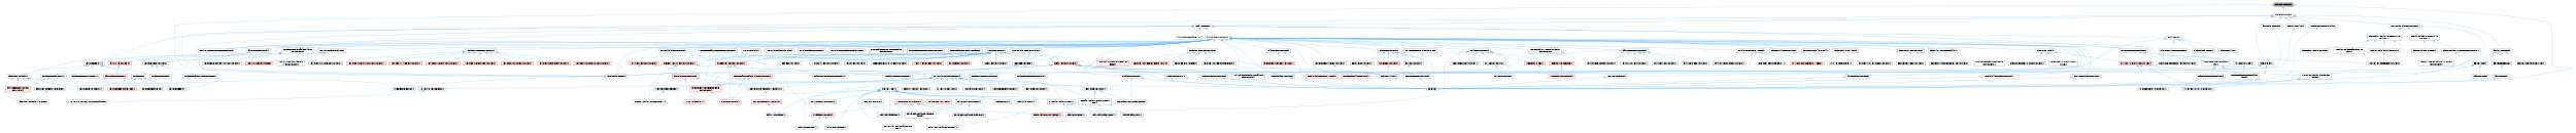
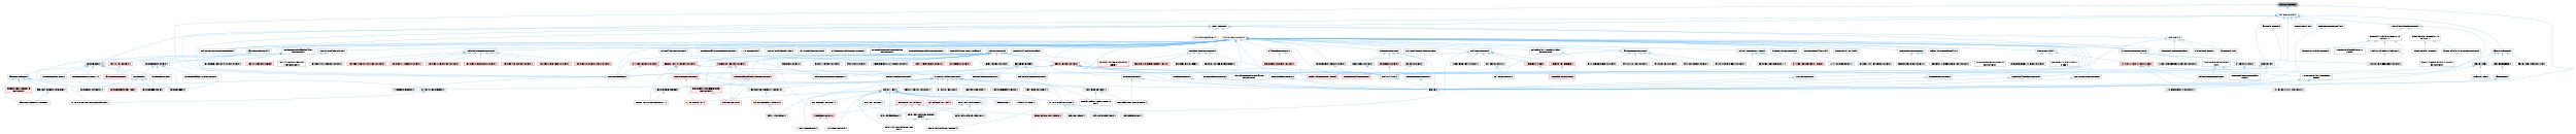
  digraph {
    node [color=grey40 fillcolor=white fontname=Helvetica fontsize=10 shape=box style=filled]
    edge [color=steelblue1 dir=back fontname=Helvetica fontsize=10 labelfontname=Helvetica labelfontsize=10 style=solid]
    n1 [color=gray40 fillcolor=grey60 fontcolor=black height=0.2 label="PlayerMuteList.h" width=0.4]
    n2 [height=0.2 label="Engine.h" width=0.4]
    n3 [height=0.2 label="EngineSharedPCH.h" width=0.4]
    n4 [height=0.2 label="PlayerController.h" width=0.4]
    n5 [height=0.2 label="UnrealEdSharedPCH.h" width=0.4]
    n6 [height=0.2 label="BodyInstance.h" width=0.4]
    n7 [height=0.2 label="EngineMinimal.h" width=0.4]
    n8 [height=0.2 label="DebugCameraController.h" width=0.4]
    n9 [height=0.2 label="DemoNetDriver.h" width=0.4]
    n10 [height=0.2 label="GameModeBase.h" width=0.4]
    n11 [height=0.2 label="GameplayStatics.h" width=0.4]
    n12 [height=0.2 label="LocalPlayer.h" width=0.4]
    n13 [height=0.2 label="NetworkPhysicsComponent.h" width=0.4]
    n14 [height=0.2 label="BodySetup.h" width=0.4]
    n15 [height=0.2 label="ISMComponentDescriptor.h" width=0.4]
    n16 [height=0.2 label="LandscapeProxy.h" width=0.4]
    n17 [height=0.2 label="PhysicsThreadLibrary.h" width=0.4]
    n18 [height=0.2 label="PrimitiveComponent.h" width=0.4]
    n19 [height=0.2 label="SplineMeshComponentDescriptor.h" width=0.4]
    n20 [height=0.2 label="GameMode.h" width=0.4]
    n21 [height=0.2 label="GameModeInfoCustomizer.h" width=0.4]
    n22 [height=0.2 label="GameStateBase.h" width=0.4]
    n23 [height=0.2 label="MoverNetworkPhysicsLiaison\lBase.h" width=0.4]
    n24 [height=0.2 label="ChaosSimModuleManagerAsync\lCallback.h" width=0.4]
    n25 [height=0.2 label="ChaosVehicleManagerAsync\lCallback.h" width=0.4]
    n26 [height=0.2 label="ChaosCooking.h" width=0.4]
    n27 [height=0.2 label="ChaosDerivedDataReader.h" width=0.4]
    n28 [height=0.2 label="DynamicMeshComponent.h" width=0.4]
    n29 [height=0.2 label="SkeletalBodySetup.h" width=0.4]
    n30 [height=0.2 label="HLODInstancedStaticMeshComponent.h" width=0.4]
    n31 [height=0.2 label="ISMPartitionActor.h" width=0.4]
    n32 [height=0.2 label="InstancedPlacementClient\lInfo.h" width=0.4]
    n33 [height=0.2 label="Landscape.h" width=0.4]
    n34 [height=0.2 label="LandscapeEdit.h" width=0.4]
    n35 [height=0.2 label="LandscapeRender.h" width=0.4]
    n36 [height=0.2 label="LandscapeStreamingProxy.h" width=0.4]
    n37 [height=0.2 label="LandscapeSubsystem.h" width=0.4]
    n38 [height=0.2 label="ActorPrimitiveColorHandler.h" width=0.4]
    n39 [height=0.2 label="ArrowComponent.h" width=0.4]
    n40 [height=0.2 label="AsyncRegisterLevelContext.cpp" width=0.4]
    n41 [height=0.2 label="BakedShallowWaterSimulation\lComponent.h" width=0.4]
    n42 [height=0.2 label="BillboardComponent.h" width=0.4]
    n43 [height=0.2 label="BrushComponent.h" width=0.4]
    n44 [height=0.2 label="ClusterUnionComponent.h" width=0.4]
    n45 [height=0.2 label="ComponentCollisionUtil.h" width=0.4]
    n46 [height=0.2 label="CustomPhysXPayload.h" width=0.4]
    n47 [height=0.2 label="DebugDrawComponent.h" width=0.4]
    n48 [height=0.2 label="DrawFrustumComponent.h" width=0.4]
    n49 [height=0.2 label="EditorComponentSourceFactory.h" width=0.4]
    n50 [height=0.2 label="EditorViewportSelectability.h" width=0.4]
    n51 [height=0.2 label="FloorQueryUtils.h" width=0.4]
    n52 [height=0.2 label="GeometrySelector.h" width=0.4]
    n53 [height=0.2 label="GizmoBaseComponent.h" width=0.4]
    n54 [height=0.2 label="GizmoRenderingUtil.h" width=0.4]
    n55 [height=0.2 label="LakeCollisionComponent.h" width=0.4]
    n56 [height=0.2 label="LandscapeComponent.h" width=0.4]
    n57 [height=0.2 label="LandscapeGizmoRenderComponent.h" width=0.4]
    n58 [height=0.2 label="LandscapeHeightfieldCollision\lComponent.h" width=0.4]
    n59 [height=0.2 label="LandscapeSplinesComponent.h" width=0.4]
    n60 [height=0.2 label="LineBatchComponent.h" width=0.4]
    n61 [height=0.2 label="MaterialBillboardComponent.h" width=0.4]
    n62 [height=0.2 label="MeshComponent.h" width=0.4]
    n63 [height=0.2 label="ModelComponent.h" width=0.4]
    n64 [height=0.2 label="ModularVehicleBaseComponent.h" width=0.4]
    n65 [height=0.2 label="MovementUtils.h" width=0.4]
    n66 [height=0.2 label="NetworkPredictionDriver.h" width=0.4]
    n67 [height=0.2 label="NetworkPredictionPhysics.h" width=0.4]
    n68 [height=0.2 label="ParticleSystemComponent.h" width=0.4]
    n69 [height=0.2 label="PhysicsFieldComponent.h" width=0.4]
    n70 [height=0.2 label="PrimitiveSceneProxyDesc.h" width=0.4]
    n71 [height=0.2 label="ShapeComponent.h" width=0.4]
    n72 [height=0.2 label="SimpleStreamableAssetManager.h" width=0.4]
    n73 [height=0.2 label="SmartObjectContainerRendering\lComponent.h" width=0.4]
    n74 [height=0.2 label="SmartObjectRenderingComponent.h" width=0.4]
    n75 [height=0.2 label="SplineComponent.h" width=0.4]
    n76 [height=0.2 label="StaticLightingSystemInterface.h" width=0.4]
    n77 [height=0.2 label="TextRenderComponent.h" width=0.4]
    n78 [height=0.2 label="VectorFieldComponent.h" width=0.4]
    n79 [height=0.2 label="VehicleSimBaseComponent.h" width=0.4]
    n80 [height=0.2 label="DataflowEditorWeightMapPaint\lTool.h" width=0.4]
    n81 [height=0.2 label="DeformMeshPolygonsTool.h" width=0.4]
    n82 [height=0.2 label="DynamicMeshActor.h" width=0.4]
    n83 [height=0.2 label="DynamicMeshBrushTool.h" width=0.4]
    n84 [height=0.2 label="DynamicMeshSelector.h" width=0.4]
    n85 [height=0.2 label="EditUVIslandsTool.h" width=0.4]
    n86 [height=0.2 label="MeshGroupPaintTool.h" width=0.4]
    n87 [height=0.2 label="MeshRenderBufferSet.h" width=0.4]
    n88 [height=0.2 label="MeshSpaceDeformerTool.h" width=0.4]
    n89 [height=0.2 label="MeshTopologySelectionMechanic.h" width=0.4]
    n90 [height=0.2 label="MeshVertexPaintTool.h" width=0.4]
    n91 [height=0.2 label="MeshVertexSculptTool.h" width=0.4]
    n92 [height=0.2 label="PreviewMesh.h" width=0.4]
    n93 [height=0.2 label="MeshAttributePaintTool.h" width=0.4]
    n94 [height=0.2 label="MeshSelectionTool.h" width=0.4]
    n95 [height=0.2 label="SeamSculptTool.h" width=0.4]
    n96 [height=0.2 label="DynamicMeshPolygroupTransformer.h" width=0.4]
    n97 [height=0.2 label="BaseDynamicMeshSceneProxy.h" width=0.4]
    n98 [color=red fillcolor="#FFF0F0" height=0.2 label="PolygonSelectionMechanic.h" width=0.4]
    n99 [height=0.2 label="SceneGeometrySpatialCache.h" width=0.4]
    n100 [height=0.2 label="AddPatchTool.h" width=0.4]
    n101 [height=0.2 label="AddPrimitiveTool.h" width=0.4]
    n102 [height=0.2 label="BakeMeshAttributeMapsTool.h" width=0.4]
    n103 [height=0.2 label="BakeMeshAttributeMapsTool\lBase.h" width=0.4]
    n104 [height=0.2 label="BakeMultiMeshAttributeMaps\lTool.h" width=0.4]
    n105 [height=0.2 label="BakeMeshAttributeTool.h" width=0.4]
    n106 [height=0.2 label="BakeMeshAttributeVertexTool.h" width=0.4]
    n107 [height=0.2 label="ConvertToPolygonsTool.h" width=0.4]
    n108 [height=0.2 label="DrawPolygonTool.h" width=0.4]
    n109 [height=0.2 label="MeshInspectorTool.h" width=0.4]
    n110 [color=red fillcolor="#FFF0F0" height=0.2 label="MeshOpPreviewHelpers.h" width=0.4]
    n111 [height=0.2 label="WeldMeshEdgesTool.h" width=0.4]
    n112 [color=red fillcolor="#FFF0F0" height=0.2 label="PolyEditPreviewMesh.h" width=0.4]
    n113 [color=red fillcolor="#FFF0F0" height=0.2 label="UVLayoutPreview.h" width=0.4]
    n114 [height=0.2 label="VolumeToMeshTool.h" width=0.4]
    n115 [color=red fillcolor="#FFF0F0" height=0.2 label="BaseMeshFromSplinesTool.h" width=0.4]
    n116 [color=red fillcolor="#FFF0F0" height=0.2 label="LineSetComponent.h" width=0.4]
    n117 [height=0.2 label="InstancedPlacementPartition\lActor.h" width=0.4]
    n118 [height=0.2 label="EditorPlacementSettings.h" width=0.4]
    n119 [height=0.2 label="LandscapeEditLayer.h" width=0.4]
    n120 [color=red fillcolor="#FFF0F0" height=0.2 label="LandscapeEditorServices.h" width=0.4]
    n121 [height=0.2 label="LandscapeNotification.h" width=0.4]
    n122 [color=red fillcolor="#FFF0F0" height=0.2 label="WaterBodyComponent.h" width=0.4]
    n123 [color=red fillcolor="#FFF0F0" height=0.2 label="ChaosDeformableSolverActor.h" width=0.4]
    n124 [height=0.2 label="ClusterUnionVehicleComponent.h" width=0.4]
    n125 [height=0.2 label="EQSRenderingComponent.h" width=0.4]
    n126 [height=0.2 label="PathedPhysicsDebugDrawComponent.h" width=0.4]
    n127 [height=0.2 label="SmartObjectDebugRendering\lComponent.h" width=0.4]
    n128 [height=0.2 label="ChaosCharacterMoverComponent.h" width=0.4]
    n129 [height=0.2 label="CharacterMoverSimulation\lTypes.h" width=0.4]
    n130 [color=red fillcolor="#FFF0F0" height=0.2 label="PhysicsMoverSimulationTypes.h" width=0.4]
    n131 [height=0.2 label="GeometrySelectionChanges.h" width=0.4]
    n132 [height=0.2 label="GeometrySelectionManager.h" width=0.4]
-   n133 [color=red fillcolor="#FFF0F0" height=0.2 label="GizmoBaseComponent\lCommand.h" width=0.4]
+   n133 [color=red fillcolor="#FFF0F0" height=0.2 label="SelectionEditInteractive\lCommand.h" width=0.4]
    n134 [height=0.2 label="GizmoArrowComponent.h" width=0.4]
    n135 [height=0.2 label="GizmoBoxComponent.h" width=0.4]
    n136 [height=0.2 label="GizmoCircleComponent.h" width=0.4]
    n137 [height=0.2 label="GizmoLineHandleComponent.h" width=0.4]
    n138 [height=0.2 label="GizmoRectangleComponent.h" width=0.4]
    n139 [height=0.2 label="ViewAdjustedStaticMeshGizmo\lComponent.h" width=0.4]
    n140 [color=red fillcolor="#FFF0F0" height=0.2 label="GizmoElementBase.h" width=0.4]
    n141 [color=red fillcolor="#FFF0F0" height=0.2 label="GizmoViewContext.h" width=0.4]
    n142 [height=0.2 label="LandscapeGrassWeightExporter.h" width=0.4]
    n143 [height=0.2 label="LandscapeMeshCollisionComponent.h" width=0.4]
    n144 [color=red fillcolor="#FFF0F0" height=0.2 label="LandscapeSplineSegment.h" width=0.4]
    n145 [color=red fillcolor="#FFF0F0" height=0.2 label="BaseDynamicMeshComponent.h" width=0.4]
    n146 [height=0.2 label="BasicElementSet.h" width=0.4]
    n147 [height=0.2 label="BasicLineSetComponent.h" width=0.4]
    n148 [height=0.2 label="BasicPointSetComponent.h" width=0.4]
    n149 [height=0.2 label="BasicTriangleSetComponent.h" width=0.4]
    n150 [height=0.2 label="CableComponent.h" width=0.4]
    n151 [color=red fillcolor="#FFF0F0" height=0.2 label="ChaosDeformablePhysicsComponent.h" width=0.4]
    n152 [color=red fillcolor="#FFF0F0" height=0.2 label="ChaosDeformableTetrahedral\lComponent.h" width=0.4]
    n153 [color=red fillcolor="#FFF0F0" height=0.2 label="FleshComponent.h" width=0.4]
    n154 [height=0.2 label="CustomMeshComponent.h" width=0.4]
    n155 [height=0.2 label="GroomComponent.h" width=0.4]
    n156 [height=0.2 label="HeterogeneousVolumeComponent.h" width=0.4]
    n157 [color=red fillcolor="#FFF0F0" height=0.2 label="MeshWireframeComponent.h" width=0.4]
    n158 [color=red fillcolor="#FFF0F0" height=0.2 label="PointSetComponent.h" width=0.4]
    n159 [color=red fillcolor="#FFF0F0" height=0.2 label="ProceduralMeshComponent.h" width=0.4]
    n160 [color=red fillcolor="#FFF0F0" height=0.2 label="SkinnedMeshComponent.h" width=0.4]
    n161 [color=red fillcolor="#FFF0F0" height=0.2 label="StaticMeshComponent.h" width=0.4]
    n162 [color=red fillcolor="#FFF0F0" height=0.2 label="TriangleSetComponent.h" width=0.4]
    n163 [height=0.2 label="WaterMeshComponent.h" width=0.4]
    n164 [height=0.2 label="NetworkPredictionGeneric\lKinematicActor.h" width=0.4]
    n165 [color=red fillcolor="#FFF0F0" height=0.2 label="NetworkPredictionTrace.h" width=0.4]
    n166 [height=0.2 label="ParticleEventManager.h" width=0.4]
    n167 [height=0.2 label="ParticleModuleEventGenerator.h" width=0.4]
    n168 [color=red fillcolor="#FFF0F0" height=0.2 label="ParticleModuleEventReceiver\lBase.h" width=0.4]
    n169 [color=red fillcolor="#FFF0F0" height=0.2 label="ParticleModuleParameterDynamic.h" width=0.4]
    n170 [color=red fillcolor="#FFF0F0" height=0.2 label="StaticMeshSceneProxyDesc.h" width=0.4]
    n171 [height=0.2 label="AnimNextDebugDraw.h" width=0.4]
    n172 [height=0.2 label="ParticleSystemSceneProxy.h" width=0.4]
    n173 [color=red fillcolor="#FFF0F0" height=0.2 label="SkinnedMeshSceneProxyDesc.h" width=0.4]
    n174 [fillcolor="#FFF0F0" height=0.2 label="BoxComponent.h" width=0.4]
    n175 [height=0.2 label="CapsuleComponent.h" width=0.4]
    n176 [height=0.2 label="PostProcessComponent.h" width=0.4]
    n177 [color=red fillcolor="#FFF0F0" height=0.2 label="SphereComponent.h" width=0.4]
    n178 [height=0.2 label="PolyPathFunctions.h" width=0.4]
    n179 [height=0.2 label="PolygonFunctions.h" width=0.4]
    n180 [height=0.2 label="VPCameraBlueprintLibrary.h" width=0.4]
    n181 [color=red fillcolor="#FFF0F0" height=0.2 label="WaterBodyTypes.h" width=0.4]
    n182 [color=red fillcolor="#FFF0F0" height=0.2 label="WaterSplineMetadata.h" width=0.4]
    n183 [color=red fillcolor="#FFF0F0" height=0.2 label="VehicleSimAerofoilComponent.h" width=0.4]
    n184 [color=red fillcolor="#FFF0F0" height=0.2 label="VehicleSimChassisComponent.h" width=0.4]
    n185 [color=red fillcolor="#FFF0F0" height=0.2 label="VehicleSimClutchComponent.h" width=0.4]
    n186 [color=red fillcolor="#FFF0F0" height=0.2 label="VehicleSimEngineComponent.h" width=0.4]
    n187 [color=red fillcolor="#FFF0F0" height=0.2 label="VehicleSimSuspensionComponent.h" width=0.4]
    n188 [height=0.2 label="VehicleSimThrusterComponent.h" width=0.4]
    n189 [color=red fillcolor="#FFF0F0" height=0.2 label="VehicleSimTransmissionComponent.h" width=0.4]
    n190 [color=red fillcolor="#FFF0F0" height=0.2 label="VehicleSimWheelComponent.h" width=0.4]
    n191 [height=0.2 label="MoverNetworkPhysicsLiaison.h" width=0.4]
    n192 [height=0.2 label="MoverPathedPhysicsLiaison.h" width=0.4]
    n193 [height=0.2 label="VPGameMode.h" width=0.4]
    n194 [height=0.2 label="GameState.h" width=0.4]
    n195 [height=0.2 label="ChaosSimModuleManager.h" width=0.4]
    n196 [height=0.2 label="ModularVehicleDefaultAsync\lInput.h" width=0.4]
    n197 [height=0.2 label="ModularVehicleSimulationCU.h" width=0.4]
    n198 [height=0.2 label="ChaosVehicleManager.h" width=0.4]
    n199 [height=0.2 label="ChaosVehicleMovementComponent.h" width=0.4]
    n200 [height=0.2 label="ChaosWheeledVehicleMovement\lComponent.h" width=0.4]
    n1 -> n2
    n1 -> n3
    n1 -> n4
    n3 -> n5
    n4 -> n3
    n4 -> n6
-   n9 -> n7
+   n4 -> n7
    n4 -> n8
    n4 -> n9
    n4 -> n10
    n4 -> n11
    n4 -> n12
    n4 -> n13
    n6 -> n3
    n6 -> n14
    n6 -> n15
    n6 -> n16
    n6 -> n17
    n6 -> n18
    n6 -> n19
    n7 -> n2
    n8 -> n2
    n10 -> n7
    n10 -> n20
    n10 -> n21
    n10 -> n22
    n11 -> n7
    n12 -> n2
    n12 -> n3
    n13 -> n23
    n13 -> n24
    n13 -> n25
    n14 -> n26
    n14 -> n27
    n14 -> n28
    n14 -> n29
    n15 -> n30
    n15 -> n31
    n15 -> n32
    n16 -> n33
    n16 -> n34
    n16 -> n35
    n16 -> n36
    n16 -> n37
    n18 -> n3
    n18 -> n7
    n18 -> n15
    n18 -> n19
    n18 -> n38
    n18 -> n39
    n18 -> n40
    n18 -> n41
    n18 -> n42
    n18 -> n43
    n18 -> n44
    n18 -> n45
    n18 -> n46
    n18 -> n47
    n18 -> n48
    n18 -> n49
    n18 -> n50
    n18 -> n51
    n18 -> n52
    n18 -> n53
    n18 -> n54
    n18 -> n55
    n18 -> n56
    n18 -> n57
    n18 -> n58
    n18 -> n59
    n18 -> n60
    n18 -> n61
    n18 -> n62
    n18 -> n63
    n18 -> n64
    n18 -> n65
    n18 -> n66
    n18 -> n67
    n18 -> n68
    n18 -> n69
    n18 -> n70
    n18 -> n71
    n18 -> n72
    n18 -> n73
    n18 -> n74
    n18 -> n75
    n18 -> n76
    n18 -> n77
    n18 -> n78
    n18 -> n79
    n20 -> n2
    n20 -> n193
    n22 -> n194
    n23 -> n191
    n23 -> n192
    n24 -> n64
    n24 -> n195
    n24 -> n196
    n24 -> n197
    n25 -> n198
    n25 -> n199
    n28 -> n80
    n28 -> n81
    n28 -> n82
    n28 -> n83
    n28 -> n84
    n28 -> n85
    n28 -> n86
    n28 -> n87
    n28 -> n88
    n28 -> n89
    n28 -> n90
    n28 -> n91
    n28 -> n92
    n31 -> n117
    n32 -> n117
    n32 -> n118
    n33 -> n34
    n33 -> n119
    n33 -> n120
    n33 -> n121
    n39 -> n2
    n41 -> n122
    n42 -> n2
    n42 -> n123
    n43 -> n2
    n43 -> n99
    n44 -> n124
    n47 -> n125
    n47 -> n126
    n47 -> n127
    n48 -> n2
    n51 -> n128
    n51 -> n129
    n51 -> n130
    n52 -> n84
    n52 -> n96
    n52 -> n131
    n52 -> n132
    n52 -> n133
    n53 -> n134
    n53 -> n135
    n53 -> n136
    n53 -> n137
    n53 -> n138
    n53 -> n139
    n54 -> n140
    n54 -> n141
    n56 -> n33
    n56 -> n34
    n56 -> n35
    n56 -> n142
    n58 -> n16
    n58 -> n34
    n58 -> n143
    n59 -> n144
    n60 -> n2
    n61 -> n2
    n62 -> n3
    n62 -> n7
    n62 -> n116
    n62 -> n145
    n62 -> n146
    n62 -> n147
    n62 -> n148
    n62 -> n149
    n62 -> n150
    n62 -> n151
    n62 -> n152
    n62 -> n153
    n62 -> n154
    n62 -> n155
    n62 -> n156
    n62 -> n157
    n62 -> n158
    n62 -> n159
    n62 -> n160
    n62 -> n161
    n62 -> n162
    n62 -> n163
    n63 -> n2
    n66 -> n164
    n66 -> n165
    n68 -> n7
    n68 -> n166
    n68 -> n167
    n68 -> n168
    n68 -> n169
    n70 -> n170
    n70 -> n171
    n70 -> n172
    n70 -> n173
    n71 -> n2
    n71 -> n174
    n71 -> n175
    n71 -> n176
    n71 -> n177
    n75 -> n59
    n75 -> n115
    n75 -> n178
    n75 -> n179
    n75 -> n180
    n75 -> n181
    n75 -> n182
    n77 -> n2
    n78 -> n2
    n79 -> n183
    n79 -> n184
    n79 -> n185
    n79 -> n186
    n79 -> n187
    n79 -> n188
    n79 -> n189
    n79 -> n190
    n83 -> n93
    n83 -> n94
    n83 -> n95
    n84 -> n96
    n87 -> n97
    n89 -> n98
    n90 -> n80
    n90 -> n99
    n92 -> n83
    n92 -> n100
    n92 -> n101
    n92 -> n102
    n92 -> n103
    n92 -> n104
    n92 -> n105
    n92 -> n106
    n92 -> n107
    n92 -> n108
    n92 -> n109
    n92 -> n110
    n92 -> n111
    n92 -> n112
    n92 -> n113
    n92 -> n114
    n98 -> n85
    n103 -> n102
    n103 -> n104
    n105 -> n103
    n105 -> n106
    n110 -> n103
    n110 -> n106
    n110 -> n111
    n110 -> n115
    n110 -> n116
    n116 -> n109
    n116 -> n114
    n130 -> n23
    n130 -> n191
    n130 -> n192
    n131 -> n132
    n141 -> n140
    n145 -> n28
    n145 -> n87
    n145 -> n97
    n146 -> n147
    n146 -> n148
    n146 -> n149
    n151 -> n152
    n151 -> n153
    n152 -> n153
    n159 -> n151
    n159 -> n152
    n159 -> n153
    n160 -> n2
    n160 -> n3
    n161 -> n2
    n161 -> n3
    n161 -> n7
    n161 -> n49
    n161 -> n139
    n161 -> n170
    n162 -> n89
    n162 -> n113
    n174 -> n7
    n175 -> n7
    n176 -> n2
    n177 -> n7
    n178 -> n179
    n181 -> n122
    n182 -> n122
    n194 -> n2
    n197 -> n64
    n199 -> n200
  }
